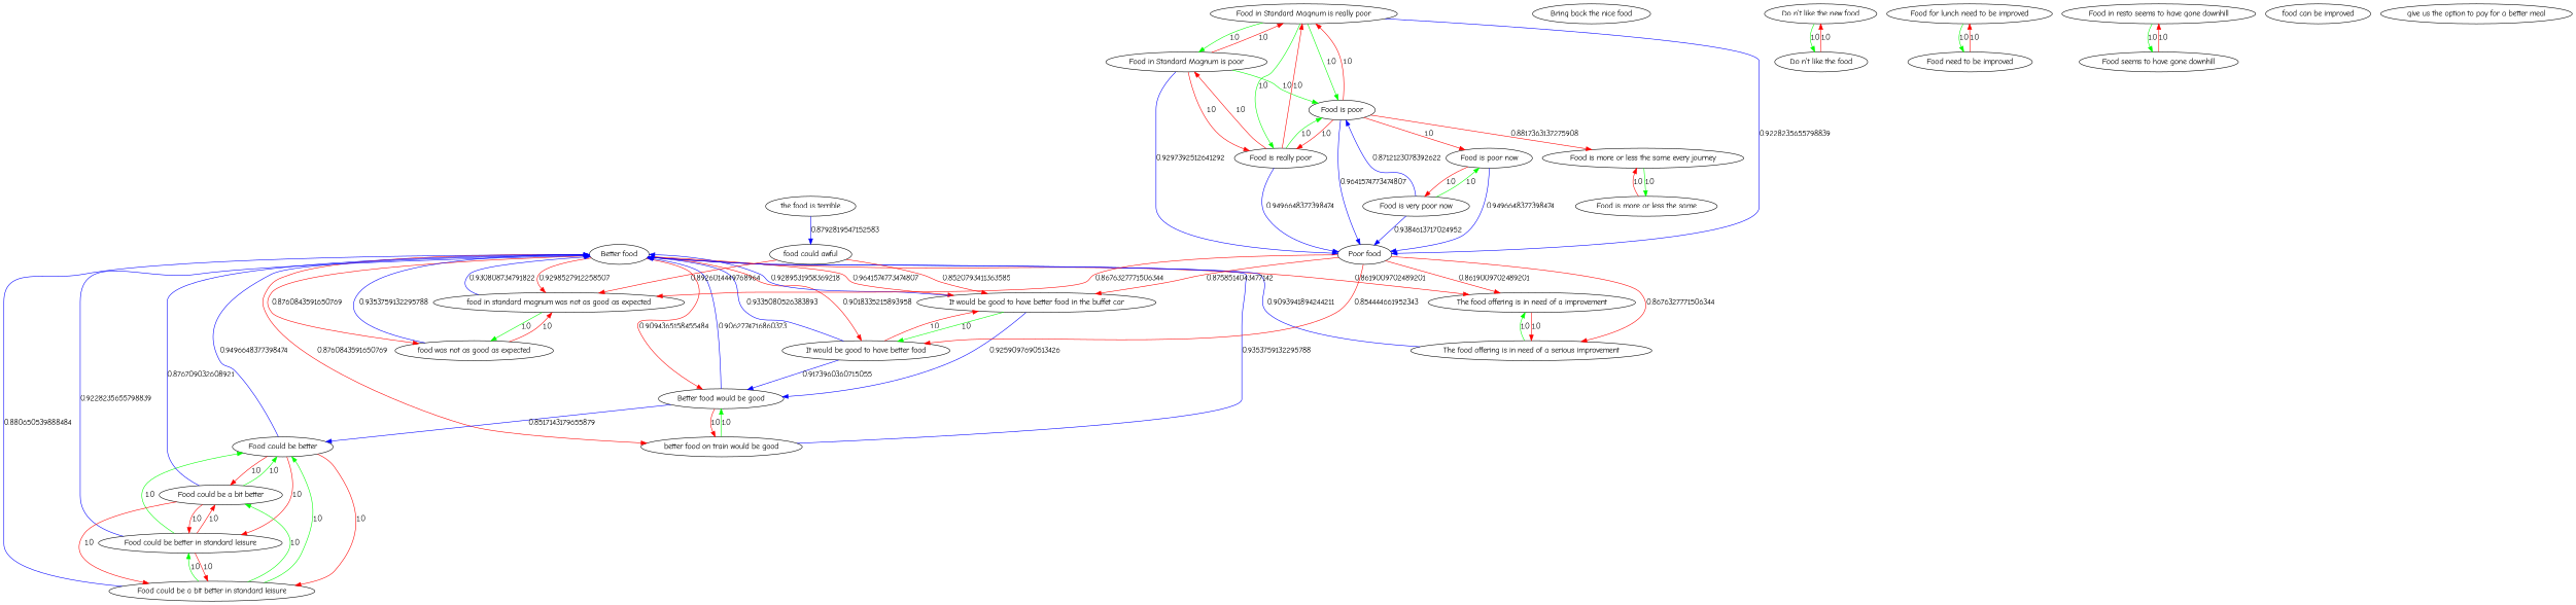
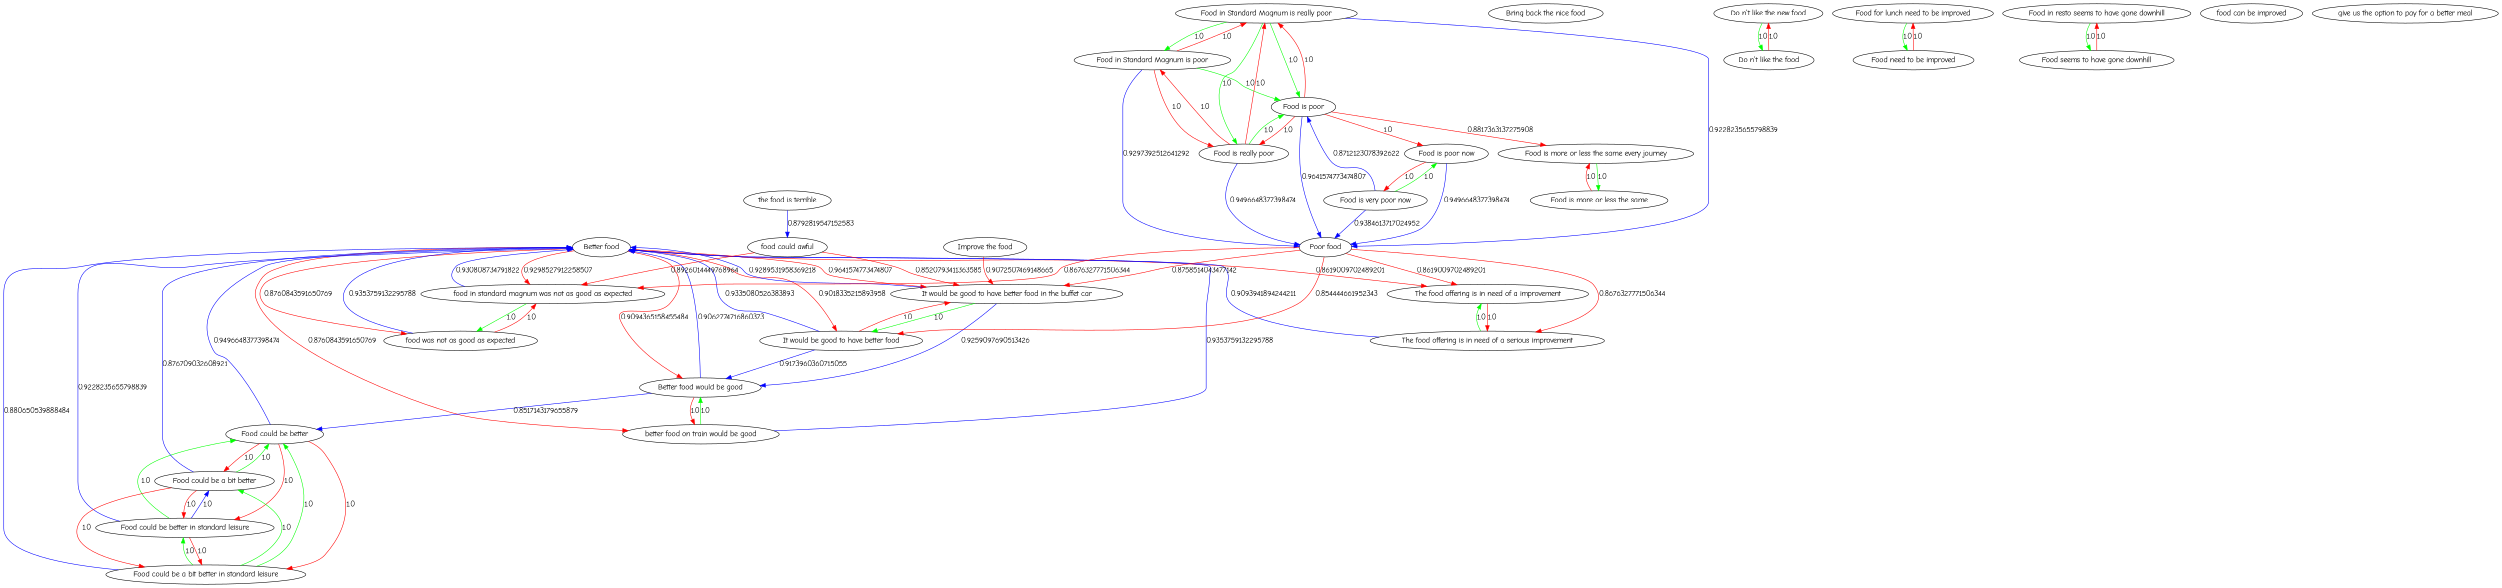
  digraph {
    fontname="Comic Neue"
    node [fontname="Comic Neue"]
    edge [color=red fontname="Comic Neue"]
    "Better food"
    "Better food would be good"
    "It would be good to have better food in the buffet car"
    "It would be good to have better food"
    "The food offering is in need of a improvement"
    "better food on train would be good"
    "food in standard magnum was not as good as expected"
    "food was not as good as expected"
    "Food could be better"
    "The food offering is in need of a serious improvement"
    "Food could be a bit better in standard leisure"
    "Food could be better in standard leisure"
    "Food could be a bit better"
    "Bring back the nice food"
    "Do n't like the new food"
    "Do n't like the food"
    "Food for lunch need to be improved"
    "Food need to be improved"
    "Food in Standard Magnum is really poor"
    "Food in Standard Magnum is poor"
    "Food is poor"
    "Food is really poor"
    "Poor food"
    "Food is more or less the same every journey"
    "Food is poor now"
    "Food is more or less the same"
    "Food in resto seems to have gone downhill"
    "Food seems to have gone downhill"
    "Food is very poor now"
+   "Improve the food"
    "food can be improved"
    n32 [label="food could awful"]
    "give us the option to pay for a better meal"
    "the food is terrible"
    "Better food" -> "Better food would be good" [label=0.9094365158455484]
    "Better food" -> "It would be good to have better food in the buffet car" [label=0.9641574773474807]
    "Better food" -> "It would be good to have better food" [label=0.9018335215893958]
    "Better food" -> "The food offering is in need of a improvement" [label=0.8619009702489201]
    "Better food" -> "better food on train would be good" [label=0.8760843591650769]
    "Better food" -> "food in standard magnum was not as good as expected" [label=0.9298527912258507]
    "Better food" -> "food was not as good as expected" [label=0.8760843591650769]
    "Better food would be good" -> "Better food" [color=blue label=0.9062774716860373]
    "Better food would be good" -> "better food on train would be good" [label=1.0]
    "Better food would be good" -> "Food could be better" [color=blue label=0.8517143179655879]
    "It would be good to have better food in the buffet car" -> "Better food" [color=blue label=0.9289531958369218]
    "It would be good to have better food in the buffet car" -> "Better food would be good" [color=blue label=0.9259097690513426]
    "It would be good to have better food in the buffet car" -> "It would be good to have better food" [color=green label=1.0]
    "It would be good to have better food" -> "Better food" [color=blue label=0.9335080526383893]
    "It would be good to have better food" -> "Better food would be good" [color=blue label=0.9173960360715055]
    "It would be good to have better food" -> "It would be good to have better food in the buffet car" [label=1.0]
    "The food offering is in need of a improvement" -> "The food offering is in need of a serious improvement" [label=1.0]
    "better food on train would be good" -> "Better food" [color=blue label=0.9353759132295788]
    "better food on train would be good" -> "Better food would be good" [color=green label=1.0]
    "food in standard magnum was not as good as expected" -> "Better food" [color=blue label=0.930808734791822]
    "food in standard magnum was not as good as expected" -> "food was not as good as expected" [color=green label=1.0]
    "food was not as good as expected" -> "Better food" [color=blue label=0.9353759132295788]
    "food was not as good as expected" -> "food in standard magnum was not as good as expected" [label=1.0]
    "Food could be better" -> "Better food" [color=blue label=0.9496648377398474]
    "Food could be better" -> "Food could be a bit better in standard leisure" [label=1.0]
    "Food could be better" -> "Food could be better in standard leisure" [label=1.0]
    "Food could be better" -> "Food could be a bit better" [label=1.0]
    "The food offering is in need of a serious improvement" -> "Better food" [color=blue label=0.9093941894244211]
    "The food offering is in need of a serious improvement" -> "The food offering is in need of a improvement" [color=green label=1.0]
    "Food could be a bit better in standard leisure" -> "Better food" [color=blue label=0.880650539888484]
    "Food could be a bit better in standard leisure" -> "Food could be better" [color=green label=1.0]
    "Food could be a bit better in standard leisure" -> "Food could be better in standard leisure" [color=green label=1.0]
    "Food could be a bit better in standard leisure" -> "Food could be a bit better" [color=green label=1.0]
    "Food could be better in standard leisure" -> "Better food" [color=blue label=0.9228235655798839]
    "Food could be better in standard leisure" -> "Food could be better" [color=green label=1.0]
    "Food could be better in standard leisure" -> "Food could be a bit better in standard leisure" [label=1.0]
-   "Food could be better in standard leisure" -> "Food could be a bit better" [label=1.0]
+   "Food could be better in standard leisure" -> "Food could be a bit better" [color=blue label=1.0]
    "Food could be a bit better" -> "Better food" [color=blue label=0.876709032608921]
    "Food could be a bit better" -> "Food could be better" [color=green label=1.0]
    "Food could be a bit better" -> "Food could be a bit better in standard leisure" [label=1.0]
    "Food could be a bit better" -> "Food could be better in standard leisure" [label=1.0]
    "Do n't like the new food" -> "Do n't like the food" [color=green label=1.0]
    "Do n't like the food" -> "Do n't like the new food" [label=1.0]
    "Food for lunch need to be improved" -> "Food need to be improved" [color=green label=1.0]
    "Food need to be improved" -> "Food for lunch need to be improved" [label=1.0]
    "Food in Standard Magnum is really poor" -> "Food in Standard Magnum is poor" [color=green label=1.0]
    "Food in Standard Magnum is really poor" -> "Food is poor" [color=green label=1.0]
    "Food in Standard Magnum is really poor" -> "Food is really poor" [color=green label=1.0]
    "Food in Standard Magnum is really poor" -> "Poor food" [color=blue label=0.9228235655798839]
    "Food in Standard Magnum is poor" -> "Food in Standard Magnum is really poor" [label=1.0]
    "Food in Standard Magnum is poor" -> "Food is poor" [color=green label=1.0]
    "Food in Standard Magnum is poor" -> "Food is really poor" [label=1.0]
    "Food in Standard Magnum is poor" -> "Poor food" [color=blue label=0.9297392512641292]
    "Food is poor" -> "Food in Standard Magnum is really poor" [label=1.0]
    "Food is poor" -> "Food is really poor" [label=1.0]
    "Food is poor" -> "Poor food" [color=blue label=0.9641574773474807]
    "Food is poor" -> "Food is more or less the same every journey" [label=0.8817363137275908]
    "Food is poor" -> "Food is poor now" [label=1.0]
    "Food is really poor" -> "Food in Standard Magnum is really poor" [label=1.0]
    "Food is really poor" -> "Food in Standard Magnum is poor" [label=1.0]
    "Food is really poor" -> "Food is poor" [color=green label=1.0]
    "Food is really poor" -> "Poor food" [color=blue label=0.9496648377398474]
    "Poor food" -> "It would be good to have better food in the buffet car" [label=0.8758514043477142]
    "Poor food" -> "It would be good to have better food" [label=0.854444661952343]
    "Poor food" -> "The food offering is in need of a improvement" [label=0.8619009702489201]
    "Poor food" -> "food in standard magnum was not as good as expected" [label=0.8676327771506344]
    "Poor food" -> "The food offering is in need of a serious improvement" [label=0.8676327771506344]
    "Food is more or less the same every journey" -> "Food is more or less the same" [color=green label=1.0]
    "Food is poor now" -> "Poor food" [color=blue label=0.9496648377398474]
    "Food is poor now" -> "Food is very poor now" [label=1.0]
    "Food is more or less the same" -> "Food is more or less the same every journey" [label=1.0]
    "Food in resto seems to have gone downhill" -> "Food seems to have gone downhill" [color=green label=1.0]
    "Food seems to have gone downhill" -> "Food in resto seems to have gone downhill" [label=1.0]
    "Food is very poor now" -> "Food is poor" [color=blue label=0.8712123078392622]
    "Food is very poor now" -> "Poor food" [color=blue label=0.9384613717024952]
    "Food is very poor now" -> "Food is poor now" [color=green label=1.0]
+   "Improve the food" -> "It would be good to have better food in the buffet car" [label=0.9072507469148665]
    n32 -> "It would be good to have better food in the buffet car" [label=0.8520793411363585]
    n32 -> "food in standard magnum was not as good as expected" [label=0.8926014449768964]
    "the food is terrible" -> n32 [color=blue label=0.8792819547152583]
  }
